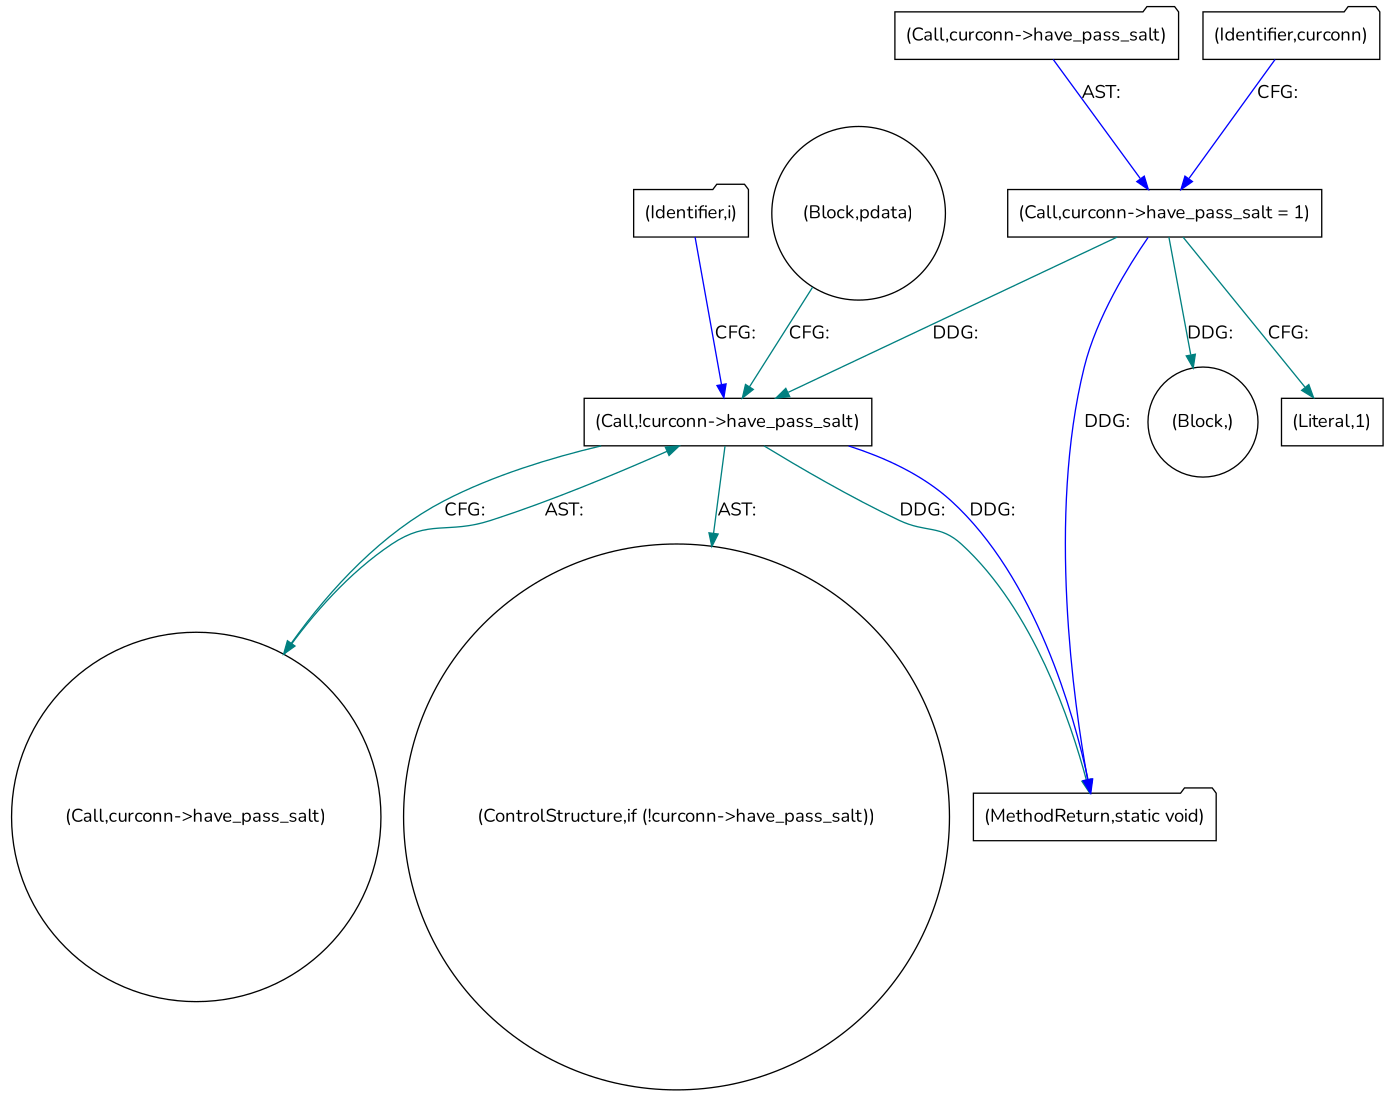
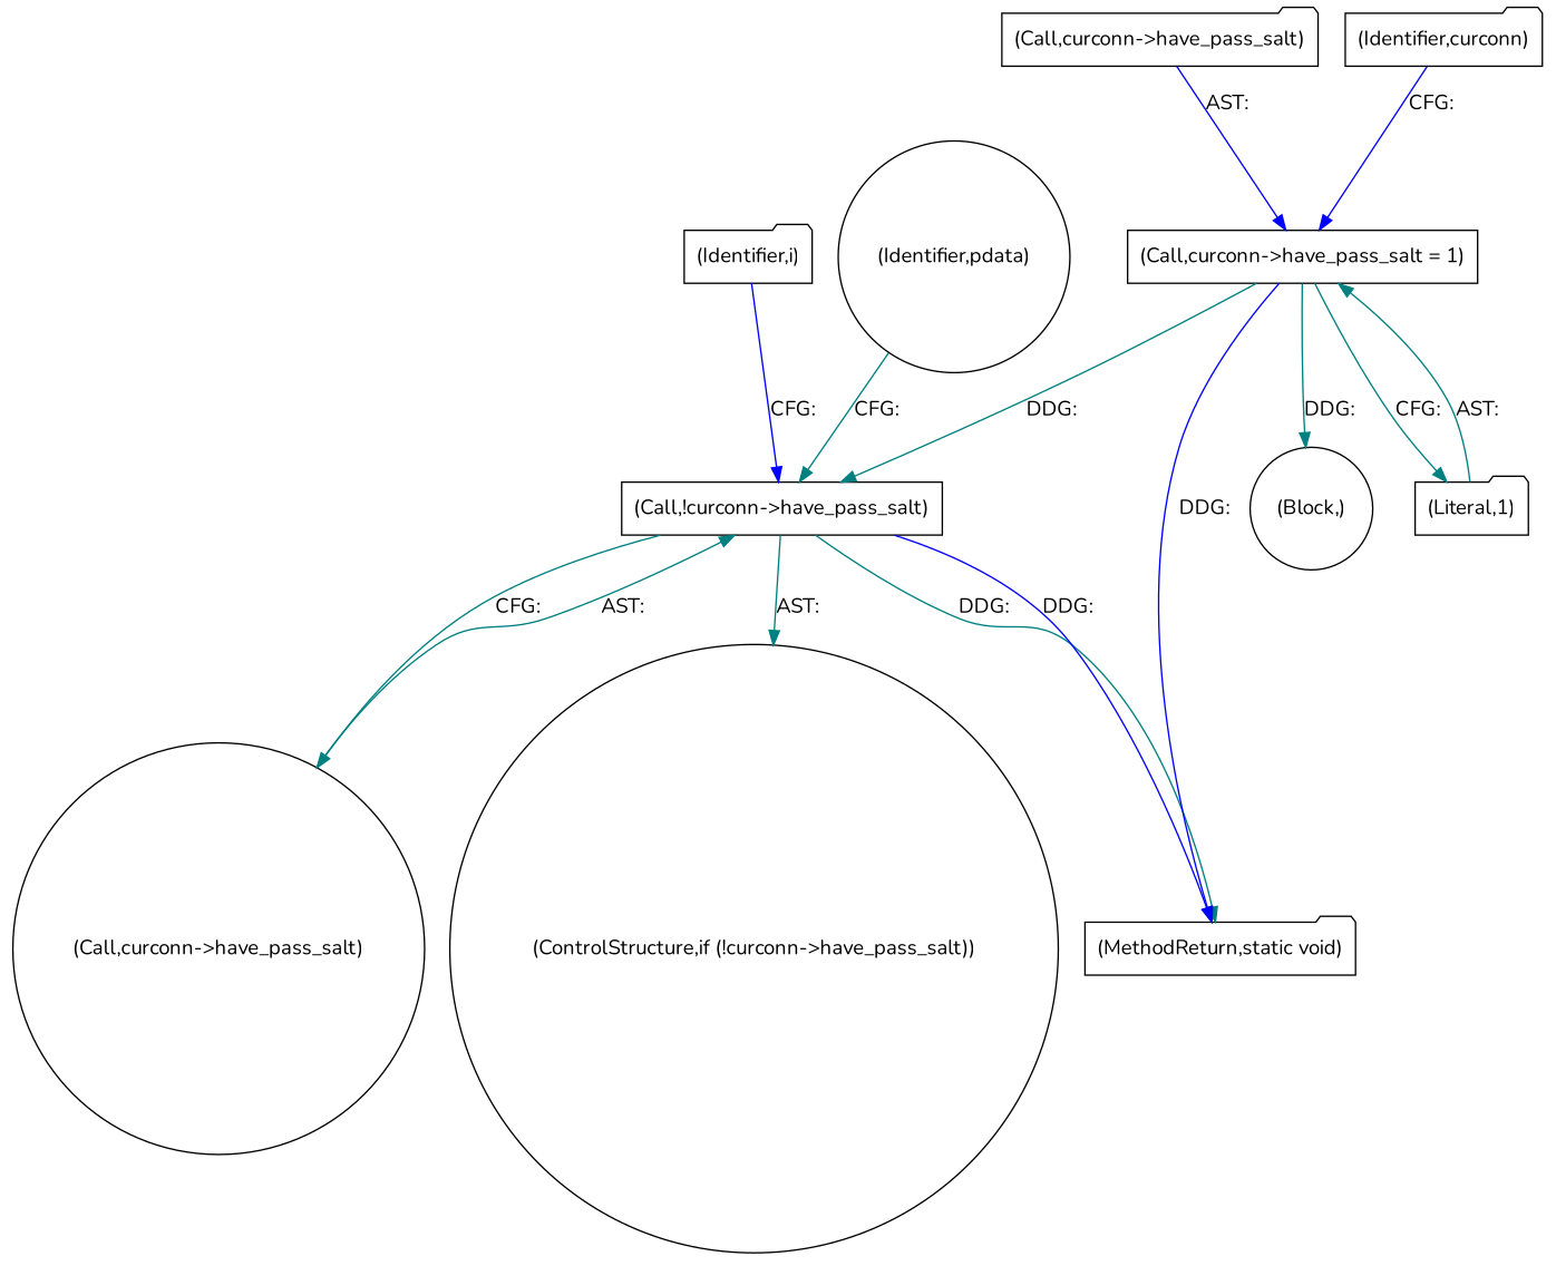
  digraph {
    fontname=Nunito
    node [fontname=Nunito shape=circle]
    edge [color=teal fontname=Nunito]
    n1 [label="(Call,!curconn->have_pass_salt)" shape=box]
    n2 [label="(Call,curconn->have_pass_salt)"]
    n3 [label="(ControlStructure,if (!curconn->have_pass_salt))"]
    n4 [label="(MethodReturn,static void)" shape=folder]
    n5 [label="(Call,curconn->have_pass_salt = 1)" shape=box]
    n6 [label="(Block,)"]
-   n7 [label="(Literal,1)" shape=box]
+   n7 [label="(Literal,1)" shape=folder]
    n8 [label="(Identifier,i)" shape=folder]
-   n9 [label="(Block,pdata)"]
+   n9 [label="(Identifier,pdata)"]
    n10 [label="(Call,curconn->have_pass_salt)" shape=folder]
    n11 [label="(Identifier,curconn)" shape=folder]
    n1 -> n2 [label="CFG: "]
    n1 -> n3 [label="AST: "]
    n1 -> n4 [label="DDG: "]
    n1 -> n4 [color=blue label="DDG: "]
    n2 -> n1 [label="AST: "]
    n5 -> n1 [label="DDG: "]
    n5 -> n4 [color=blue label="DDG: "]
    n5 -> n6 [label="DDG: "]
    n5 -> n7 [label="CFG: "]
+   n7 -> n5 [label="AST: "]
    n8 -> n1 [color=blue label="CFG: "]
    n9 -> n1 [label="CFG: "]
    n10 -> n5 [color=blue label="AST: "]
    n11 -> n5 [color=blue label="CFG: "]
  }
